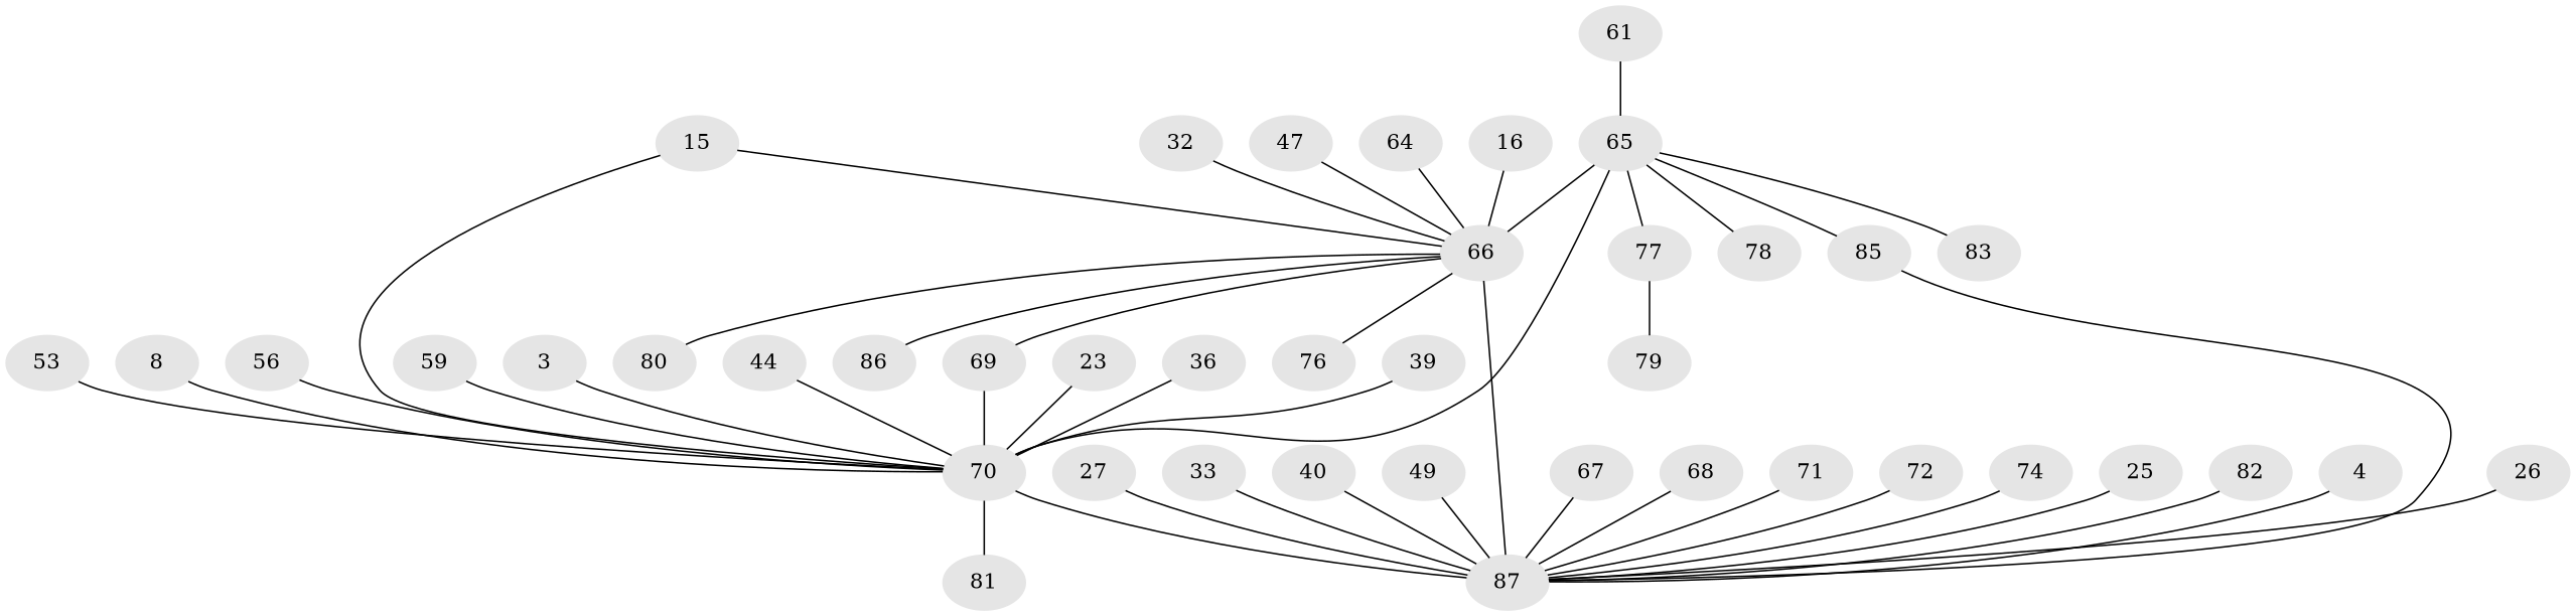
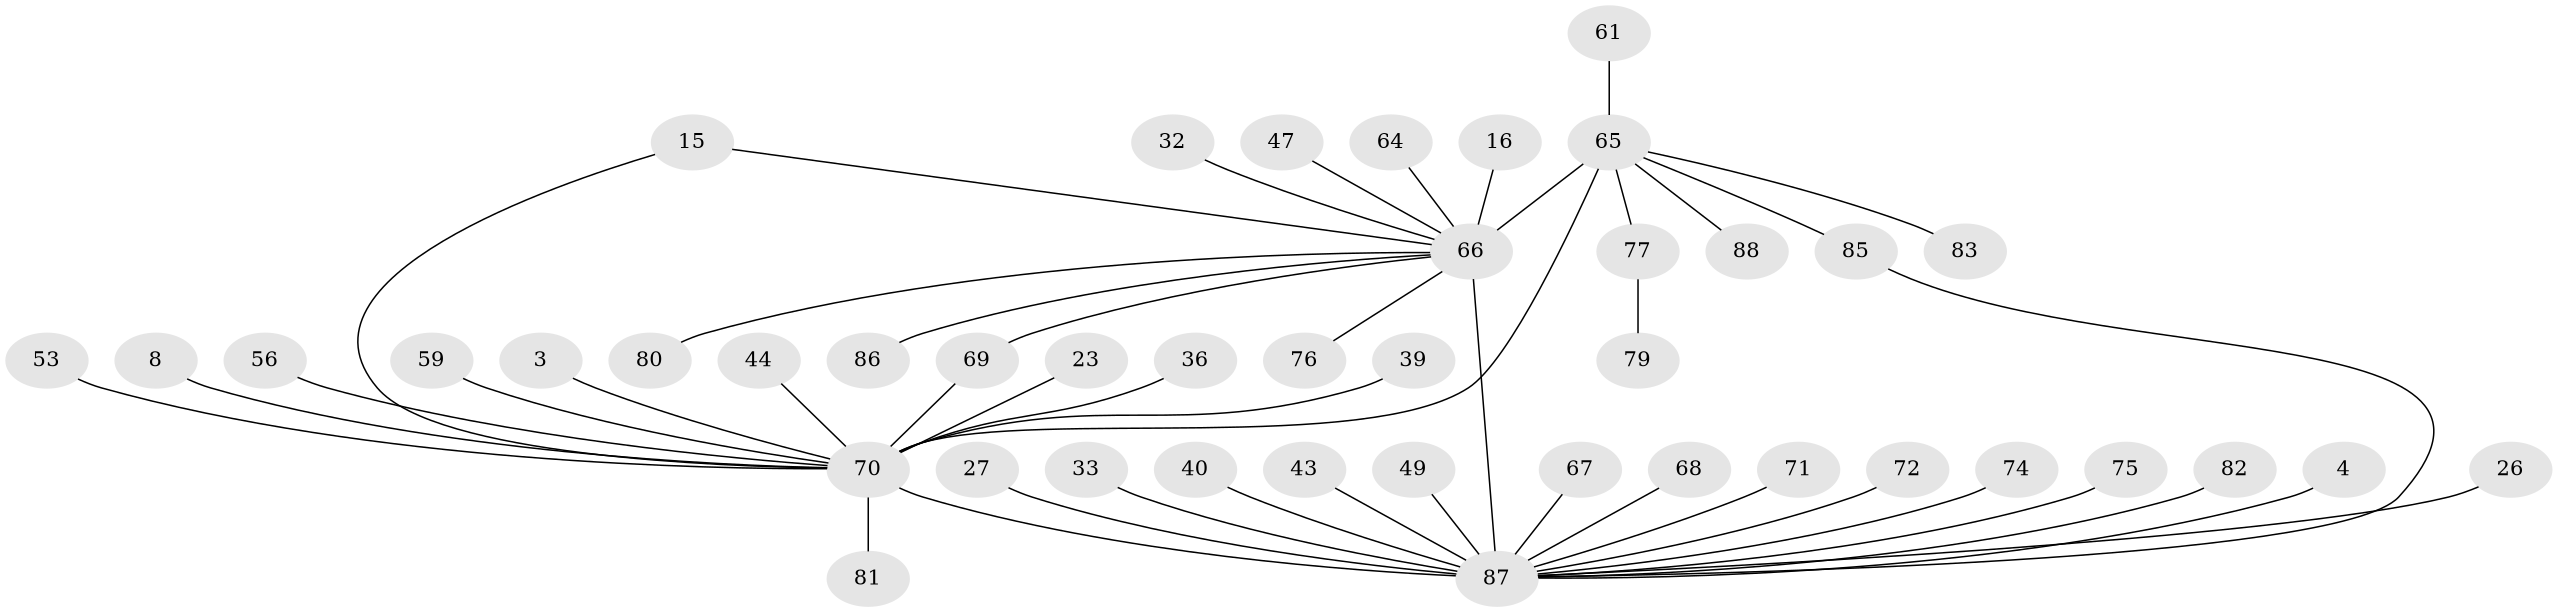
  graph {
    node [color=gray90 style=filled]
    70 [super="+7+20"]
    87 [super="+14+6+84"]
    81
    3
    4
    8
    66 [super="+29+35+41"]
    69
    76
    80
    86
    16
    23
    n14 [label=15 super="+10"]
    26
    27
    32
    33
    36
    39
    40
+   43
    44
    47
    49 [super="+13+15"]
    53
    56
    59
    65 [super="+42+50"]
    77 [super="+62"]
-   78
+   78 [label=88]
    83 [super="+63"]
    85 [super="+58"]
    61
    64
    79
    67
    68 [super="+22"]
    71
    72
    74
-   75 [label=25]
+   75
    82
    70 -- 87 [weight=12]
    70 -- 81
    3 -- 70
    4 -- 87 [weight=2]
    8 -- 70
    66 -- 87 [weight=11]
    66 -- 69
    66 -- 76
    66 -- 80
    66 -- 86 [weight=2]
    69 -- 70
    16 -- 66
    23 -- 70
    n14 -- 70 [weight=2]
    n14 -- 66 [weight=2]
    26 -- 87
    27 -- 87
    32 -- 66 [weight=2]
    33 -- 87
    36 -- 70
    39 -- 70
    40 -- 87
+   43 -- 87
    44 -- 70
    47 -- 66
    49 -- 87
    53 -- 70
    56 -- 70
    59 -- 70
    65 -- 70 [weight=6]
    65 -- 66 [weight=3]
    65 -- 77 [weight=3]
    65 -- 78
    65 -- 83
    65 -- 85
    77 -- 79
    85 -- 87
    61 -- 65
    64 -- 66
    67 -- 87
    68 -- 87
    71 -- 87
    72 -- 87
    74 -- 87
    75 -- 87
    82 -- 87
  }
